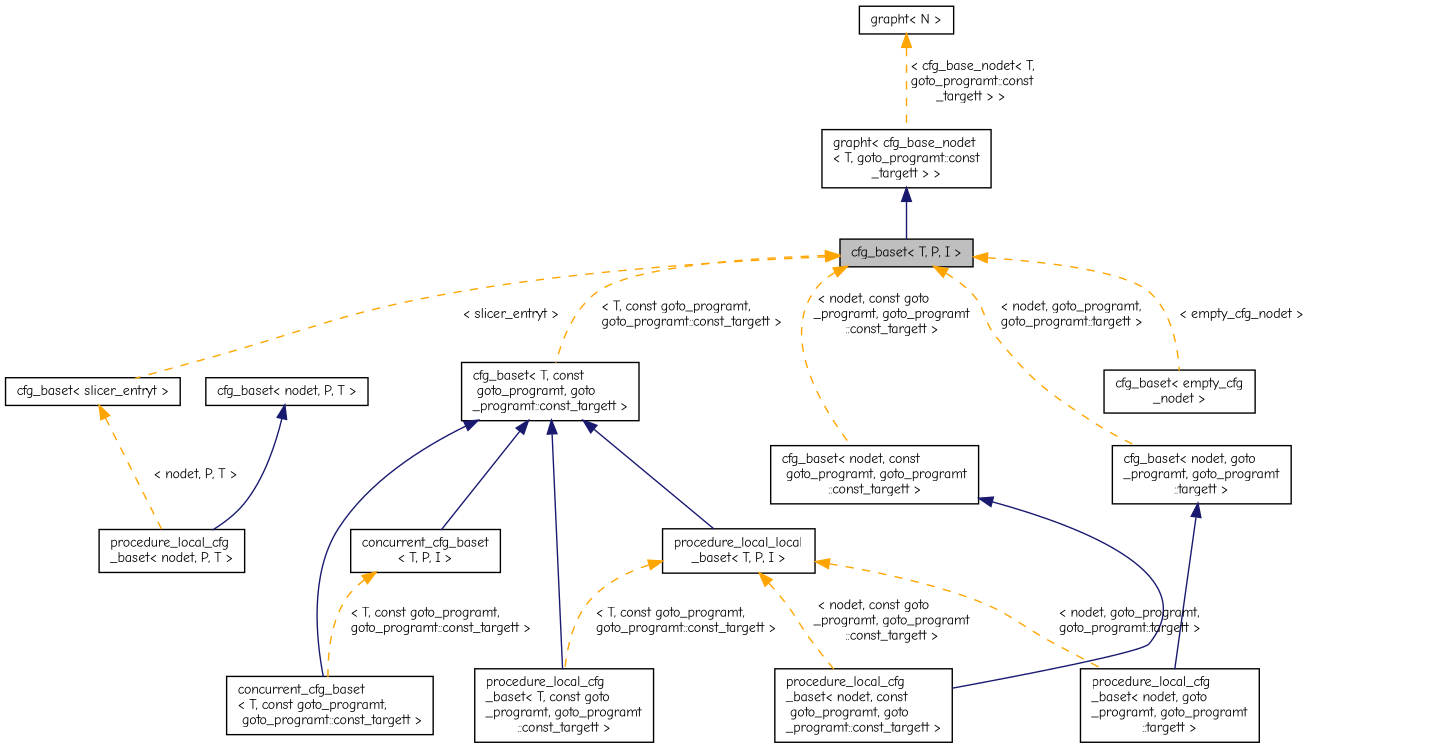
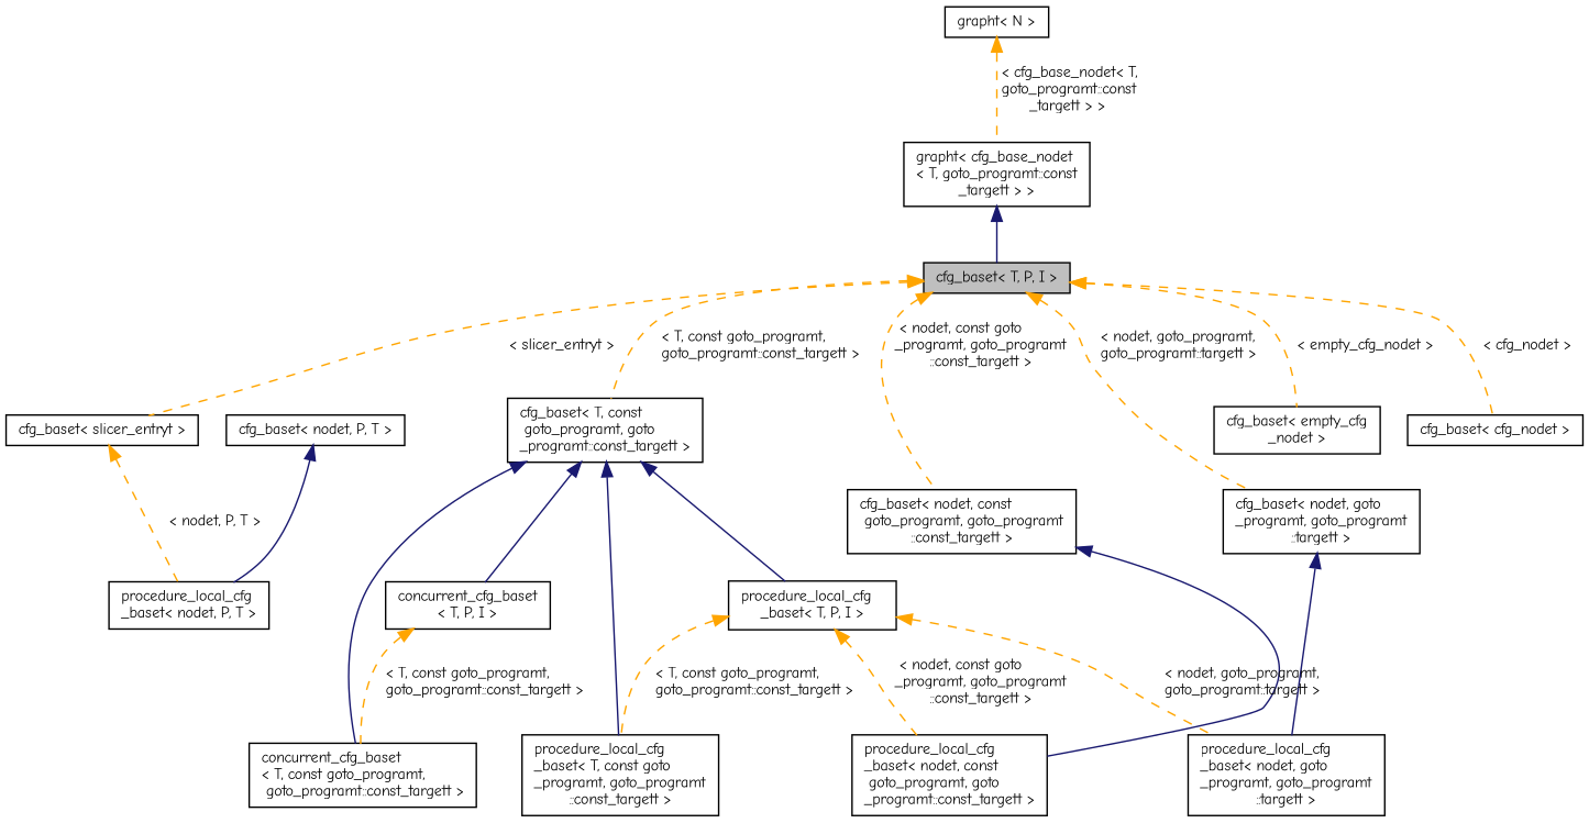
  digraph {
    fontname="Comic Neue"
    rankdir=TB
    node [color=black fontname="Comic Neue" fontsize=10 shape=record]
    edge [color=orange dir=back fontname="Comic Neue" fontsize=10 labelfontname=Helvetica labelfontsize=10 style=dashed]
    n1 [fillcolor=grey75 fontcolor=black height=0.2 label="cfg_baset\< T, P, I \>" style=filled width=0.4]
    n2 [height=0.2 label="cfg_baset\< slicer_entryt \>" width=0.4]
    n3 [height=0.2 label="cfg_baset\< T, const\l goto_programt, goto\l_programt::const_targett \>" width=0.4]
    n4 [height=0.2 label="cfg_baset\< empty_cfg\l_nodet \>" width=0.4]
    n5 [height=0.2 label="cfg_baset\< nodet, const\l goto_programt, goto_programt\l::const_targett \>" width=0.4]
    n6 [height=0.2 label="cfg_baset\< nodet, goto\l_programt, goto_programt\l::targett \>" width=0.4]
+   n7 [height=0.2 label="cfg_baset\< cfg_nodet \>" width=0.4]
    n8 [height=0.2 label="procedure_local_cfg\l_baset\< nodet, P, T \>" width=0.4]
    n9 [height=0.2 label="concurrent_cfg_baset\l\< T, P, I \>" width=0.4]
    n10 [height=0.2 label="concurrent_cfg_baset\l\< T, const goto_programt,\l goto_programt::const_targett \>" width=0.4]
-   n11 [height=0.2 label="procedure_local_local\l_baset\< T, P, I \>" width=0.4]
+   n11 [height=0.2 label="procedure_local_cfg\l_baset\< T, P, I \>" width=0.4]
    n12 [height=0.2 label="procedure_local_cfg\l_baset\< T, const goto\l_programt, goto_programt\l::const_targett \>" width=0.4]
    n13 [height=0.2 label="cfg_baset\< nodet, P, T \>" width=0.4]
    n14 [height=0.2 label="procedure_local_cfg\l_baset\< nodet, const\l goto_programt, goto\l_programt::const_targett \>" width=0.4]
    n15 [height=0.2 label="procedure_local_cfg\l_baset\< nodet, goto\l_programt, goto_programt\l::targett \>" width=0.4]
    n16 [height=0.2 label="grapht\< cfg_base_nodet\l\< T, goto_programt::const\l_targett \> \>" width=0.4]
    n17 [height=0.2 label="grapht\< N \>" width=0.4]
    n1 -> n2 [label=" \< slicer_entryt \>"]
    n1 -> n3 [label=" \< T, const goto_programt,\l goto_programt::const_targett \>"]
    n1 -> n4 [label=" \< empty_cfg_nodet \>"]
    n1 -> n5 [label=" \< nodet, const goto\l_programt, goto_programt\l::const_targett \>"]
    n1 -> n6 [label=" \< nodet, goto_programt,\l goto_programt::targett \>"]
+   n1 -> n7 [label=" \< cfg_nodet \>"]
    n2 -> n8 [label=" \< nodet, P, T \>"]
    n3 -> n9 [color=midnightblue style=solid]
    n3 -> n10 [color=midnightblue style=solid]
    n3 -> n11 [color=midnightblue style=solid]
    n3 -> n12 [color=midnightblue style=solid]
    n5 -> n14 [color=midnightblue style=solid]
    n6 -> n15 [color=midnightblue style=solid]
    n9 -> n10 [label=" \< T, const goto_programt,\l goto_programt::const_targett \>"]
    n11 -> n12 [label=" \< T, const goto_programt,\l goto_programt::const_targett \>"]
    n11 -> n14 [label=" \< nodet, const goto\l_programt, goto_programt\l::const_targett \>"]
    n11 -> n15 [label=" \< nodet, goto_programt,\l goto_programt::targett \>"]
    n13 -> n8 [color=midnightblue style=solid]
    n16 -> n1 [color=midnightblue style=solid]
    n17 -> n16 [label=" \< cfg_base_nodet\< T,\l goto_programt::const\l_targett \> \>"]
  }
